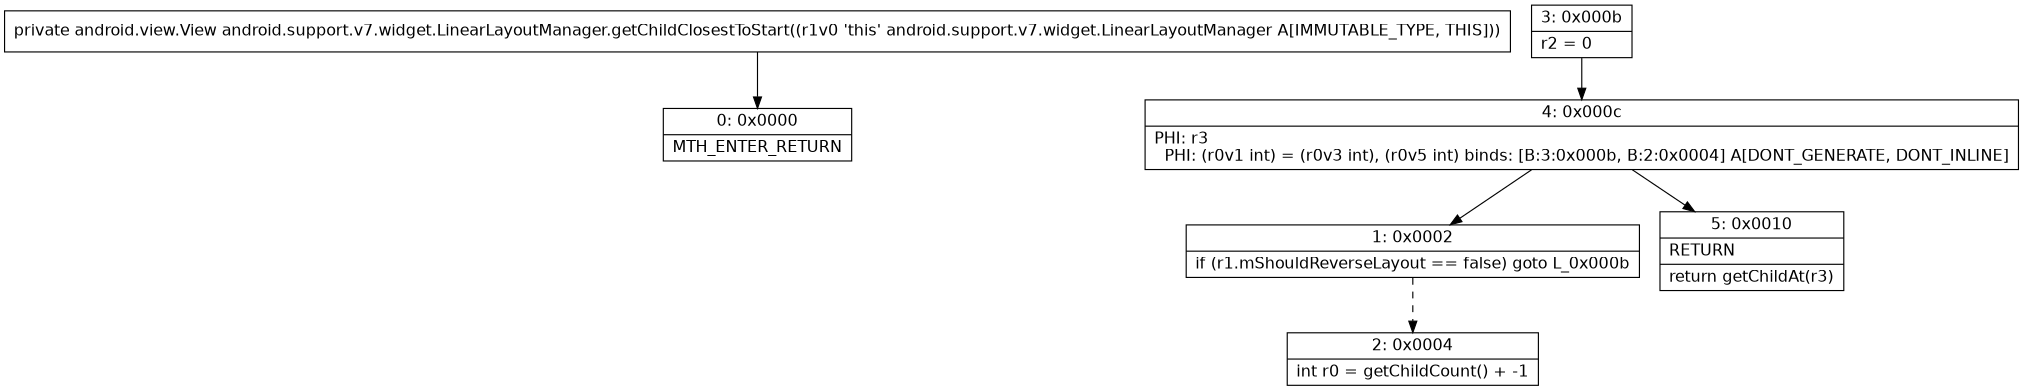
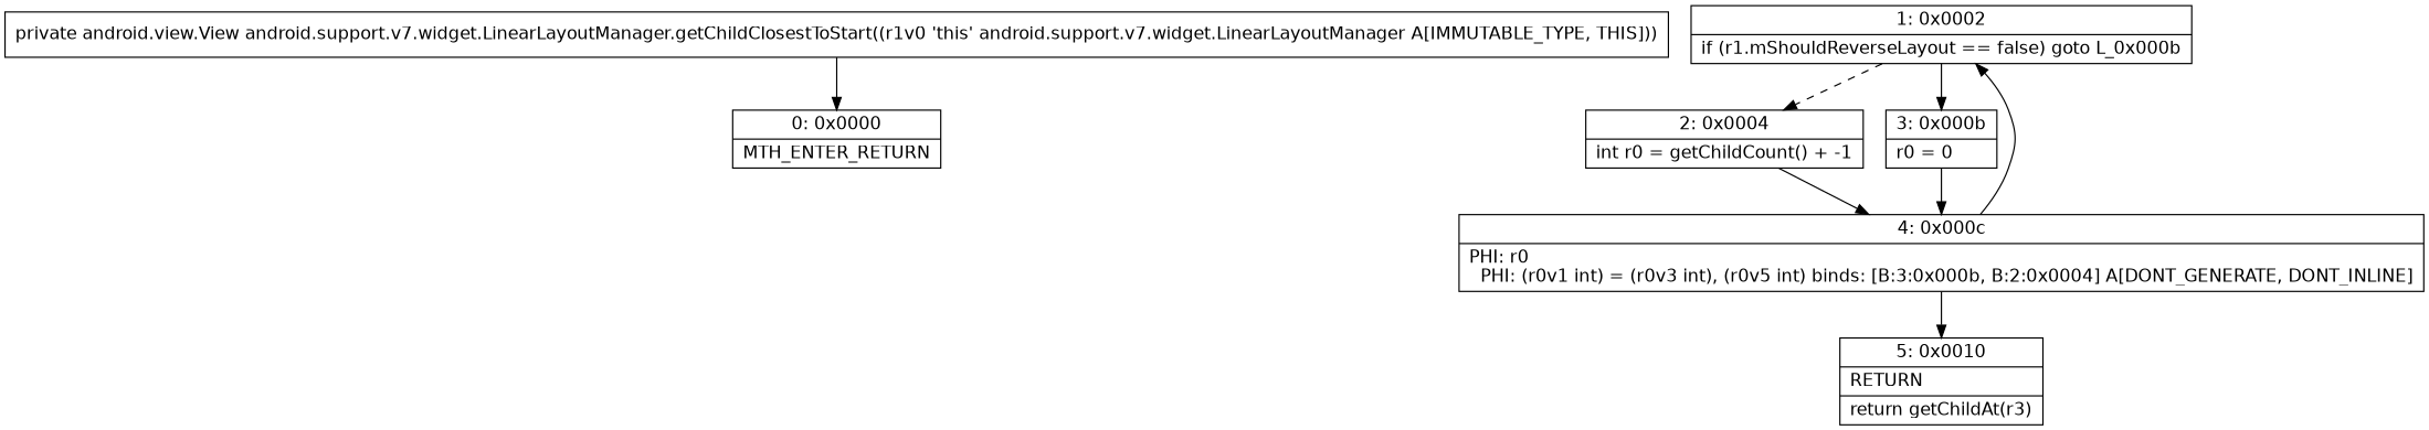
  digraph {
    fontname="DejaVu Sans"
    node [fontname="DejaVu Sans" shape=record]
    edge [fontname="DejaVu Sans"]
    n1 [label="{0\:\ 0x0000|MTH_ENTER_RETURN\l}"]
    n2 [label="{1\:\ 0x0002|if (r1.mShouldReverseLayout == false) goto L_0x000b\l}"]
    n3 [label="{2\:\ 0x0004|int r0 = getChildCount() + \-1\l}"]
-   n4 [label="{3\:\ 0x000b|r2 = 0\l}"]
-   n5 [label="{4\:\ 0x000c|PHI: r3 \l  PHI: (r0v1 int) = (r0v3 int), (r0v5 int) binds: [B:3:0x000b, B:2:0x0004] A[DONT_GENERATE, DONT_INLINE]\l}"]
+   n4 [label="{3\:\ 0x000b|r0 = 0\l}"]
+   n5 [label="{4\:\ 0x000c|PHI: r0 \l  PHI: (r0v1 int) = (r0v3 int), (r0v5 int) binds: [B:3:0x000b, B:2:0x0004] A[DONT_GENERATE, DONT_INLINE]\l}"]
    n6 [label="{5\:\ 0x0010|RETURN\l|return getChildAt(r3)\l}"]
    n7 [label="{private android.view.View android.support.v7.widget.LinearLayoutManager.getChildClosestToStart((r1v0 'this' android.support.v7.widget.LinearLayoutManager A[IMMUTABLE_TYPE, THIS])) }"]
    n2 -> n3 [style=dashed]
+   n2 -> n4
+   n3 -> n5
    n4 -> n5
    n5 -> n2
    n5 -> n6
    n7 -> n1
  }
